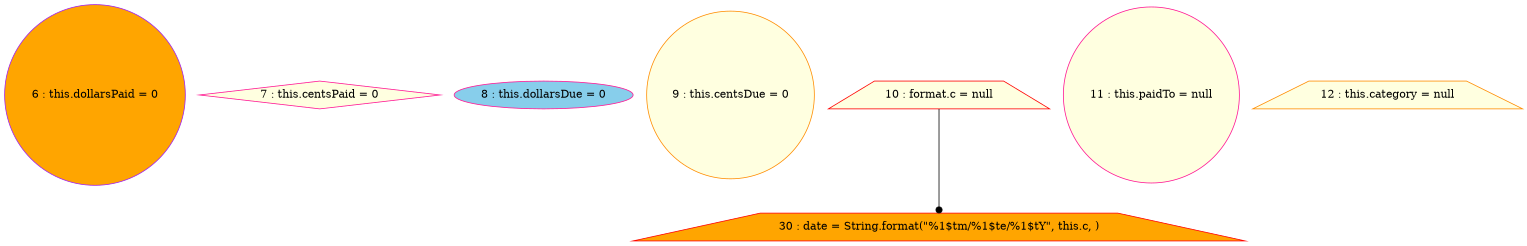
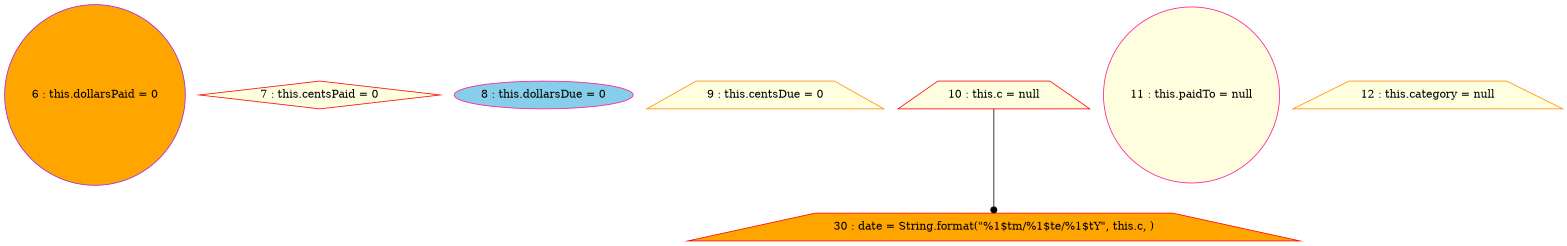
  digraph {
    node [style=filled fillcolor=lightyellow color=deeppink shape=circle]
    "6 : this.dollarsPaid = 0" [fillcolor=orange color=purple]
-   "7 : this.centsPaid = 0" [shape=diamond]
+   "7 : this.centsPaid = 0" [color=red shape=diamond]
    "8 : this.dollarsDue = 0" [fillcolor=skyblue shape=ellipse]
-   "9 : this.centsDue = 0" [color=darkorange]
-   "10 : this.c = null" [color=red shape=trapezium label="10 : format.c = null"]
+   "9 : this.centsDue = 0" [color=darkorange shape=trapezium]
+   "10 : this.c = null" [color=red shape=trapezium]
    "30 : date = String.format(\"%1$tm/%1$te/%1$tY\", this.c, )" [fillcolor=orange color=red shape=trapezium]
    "11 : this.paidTo = null"
    "12 : this.category = null" [color=darkorange shape=trapezium]
    "10 : this.c = null" -> "30 : date = String.format(\"%1$tm/%1$te/%1$tY\", this.c, )" [arrowhead=dot]
  }
